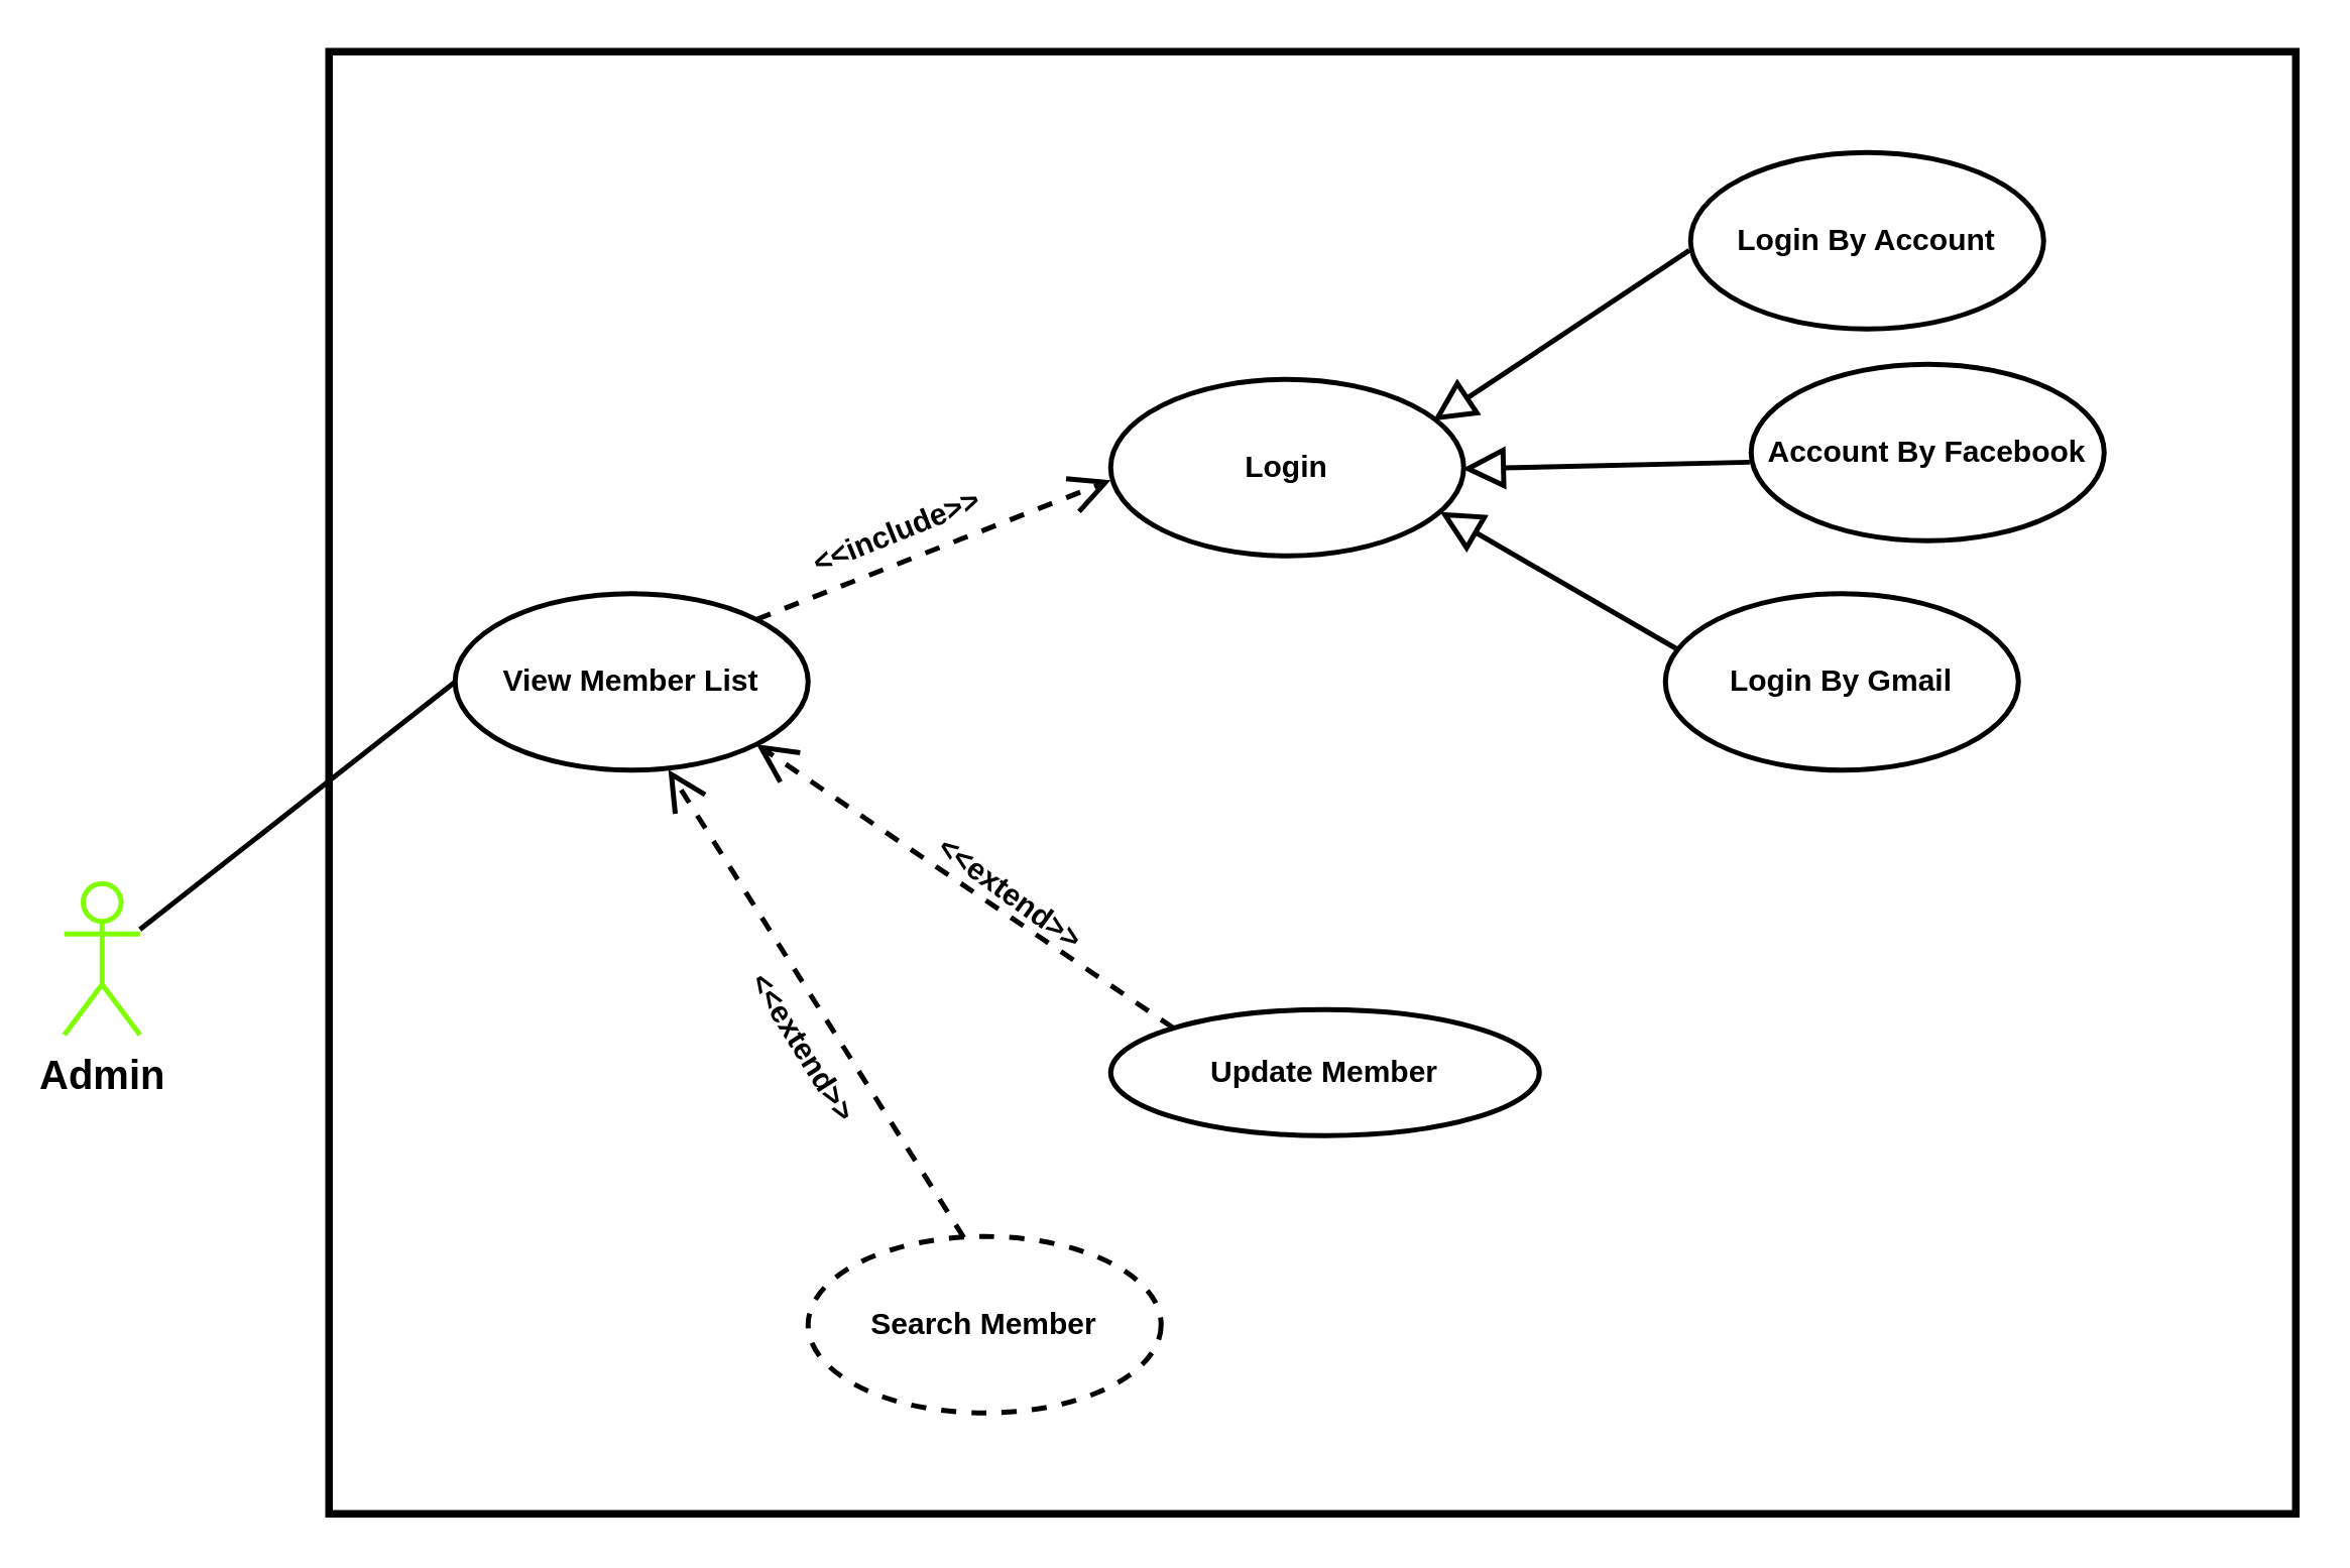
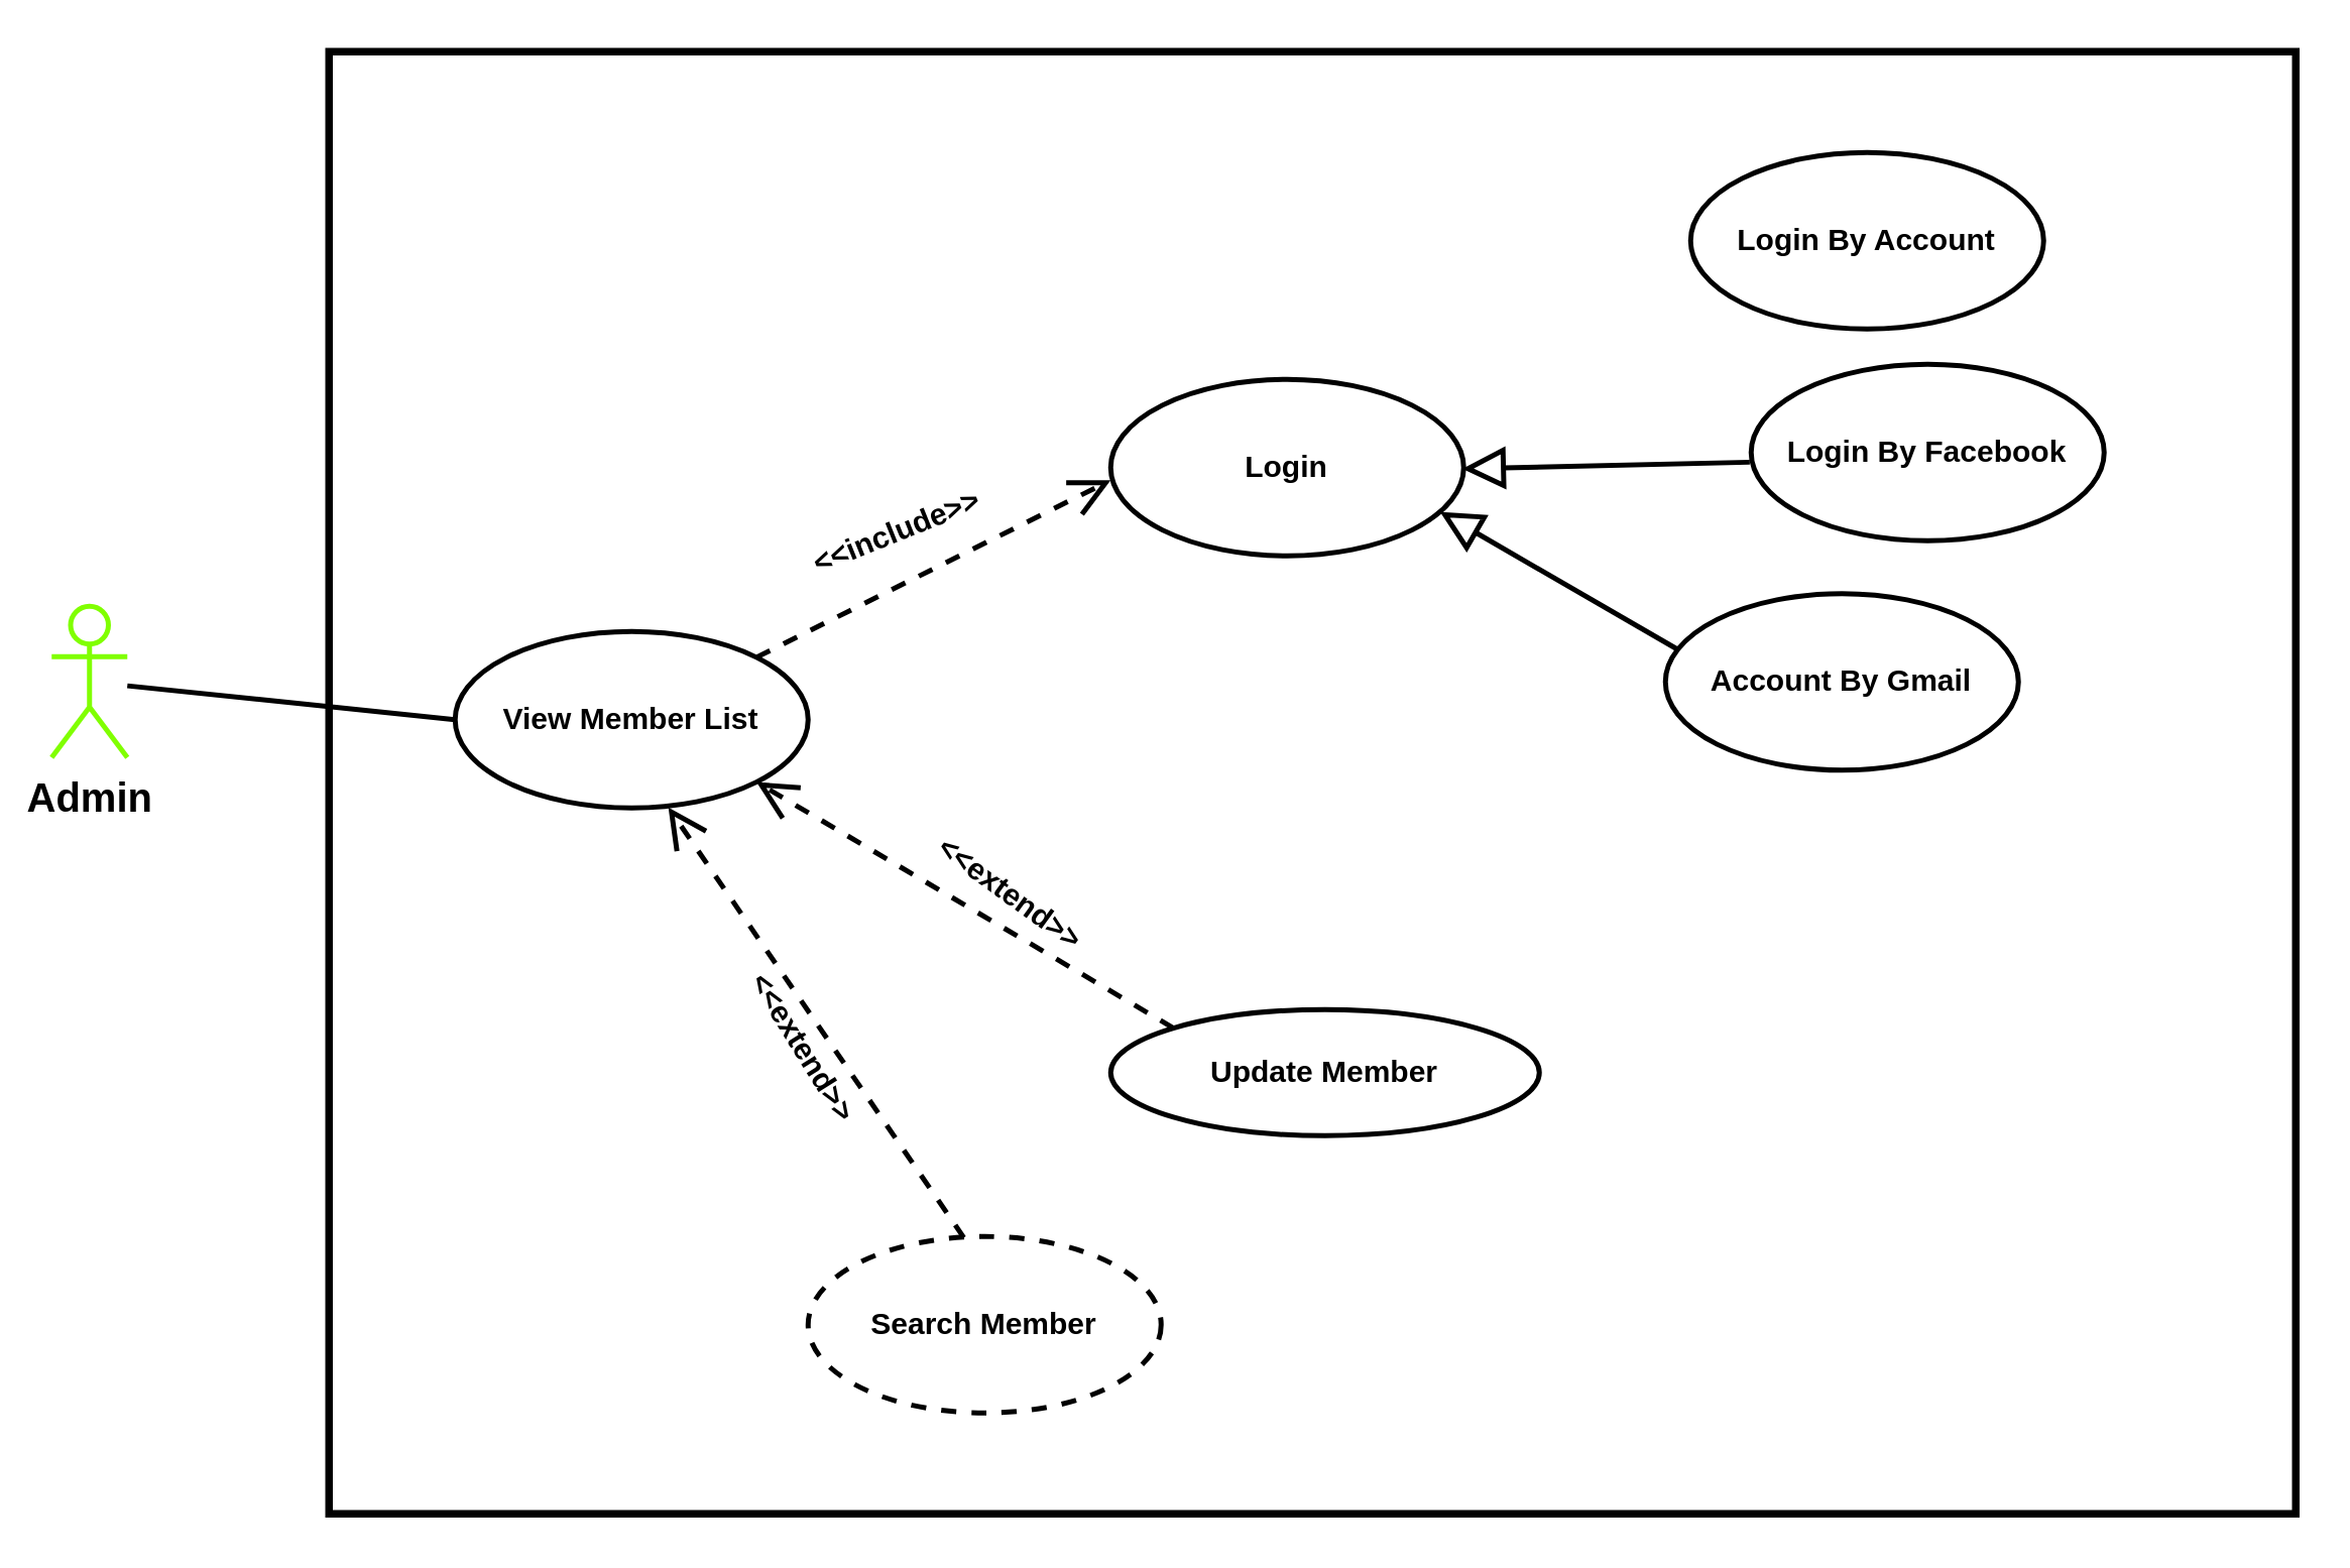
  <mxCell id="0" />
  <mxCell id="1" parent="0" />
  <mxCell id="2" value="" style="whiteSpace=wrap;html=1;strokeWidth=3;" parent="1" vertex="1"><mxGeometry x="130" y="20" width="780" height="580" as="geometry" /></mxCell>
  <mxCell id="3" style="rounded=0;orthogonalLoop=1;jettySize=auto;html=1;entryX=0;entryY=0.5;entryDx=0;entryDy=0;endArrow=none;endFill=0;strokeWidth=2;" parent="1" source="4" target="5" edge="1"><mxGeometry relative="1" as="geometry"><mxPoint x="170" y="270" as="targetPoint" /></mxGeometry></mxCell>
- <mxCell id="4" value="&lt;font style=&quot;font-size: 16px&quot;&gt;&lt;b&gt;Admin&lt;/b&gt;&lt;/font&gt;" style="shape=umlActor;verticalLabelPosition=bottom;verticalAlign=top;html=1;strokeWidth=2;strokeColor=#80FF00;" parent="1" vertex="1"><mxGeometry x="25" y="350" width="30" height="60" as="geometry" /></mxCell>
- <mxCell id="5" value="&lt;b&gt;View Member List&lt;/b&gt;" style="ellipse;whiteSpace=wrap;html=1;strokeWidth=2;" parent="1" vertex="1"><mxGeometry x="180" y="235" width="140" height="70" as="geometry" /></mxCell>
+ <mxCell id="4" value="&lt;font style=&quot;font-size: 16px&quot;&gt;&lt;b&gt;Admin&lt;/b&gt;&lt;/font&gt;" style="shape=umlActor;verticalLabelPosition=bottom;verticalAlign=top;html=1;strokeWidth=2;strokeColor=#80FF00;" parent="1" vertex="1"><mxGeometry x="20" y="240" width="30" height="60" as="geometry" /></mxCell>
+ <mxCell id="5" value="&lt;b&gt;View Member List&lt;/b&gt;" style="ellipse;whiteSpace=wrap;html=1;strokeWidth=2;" parent="1" vertex="1"><mxGeometry x="180" y="250" width="140" height="70" as="geometry" /></mxCell>
  <mxCell id="6" value="" style="group;strokeWidth=2;" parent="1" vertex="1" connectable="0"><mxGeometry x="370" y="140" width="210" height="80" as="geometry" /></mxCell>
  <mxCell id="7" value="" style="endArrow=open;dashed=1;endFill=0;endSize=12;html=1;exitX=1;exitY=0;exitDx=0;exitDy=0;strokeWidth=2;" parent="6" source="5" edge="1"><mxGeometry width="160" relative="1" as="geometry"><mxPoint y="20" as="sourcePoint" /><mxPoint x="70" y="50" as="targetPoint" /></mxGeometry></mxCell>
  <mxCell id="8" value="&lt;b&gt;Login&lt;/b&gt;" style="ellipse;whiteSpace=wrap;html=1;strokeColor=#000000;strokeWidth=2;" parent="6" vertex="1"><mxGeometry x="70" y="10" width="140" height="70" as="geometry" /></mxCell>
  <mxCell id="9" value="&lt;b&gt;&amp;lt;&amp;lt;include&amp;gt;&amp;gt;&lt;/b&gt;" style="text;html=1;align=center;verticalAlign=middle;resizable=0;points=[];autosize=1;rotation=-22;strokeWidth=2;" parent="1" vertex="1"><mxGeometry x="310" y="201" width="90" height="20" as="geometry" /></mxCell>
  <mxCell id="10" value="&lt;b&gt;Update Member&lt;/b&gt;" style="ellipse;whiteSpace=wrap;html=1;strokeColor=#000000;strokeWidth=2;" parent="1" vertex="1"><mxGeometry x="440" y="400" width="170" height="50" as="geometry" /></mxCell>
  <mxCell id="11" value="" style="group;strokeWidth=2;rotation=36;fontStyle=1" parent="1" vertex="1" connectable="0"><mxGeometry x="330" y="340" width="160" height="28" as="geometry" /></mxCell>
  <mxCell id="12" value="&lt;b&gt;&amp;lt;&amp;lt;extend&amp;gt;&amp;gt;&lt;/b&gt;" style="text;html=1;align=center;verticalAlign=middle;resizable=0;points=[];autosize=1;strokeWidth=2;rotation=36;" parent="11" vertex="1"><mxGeometry x="30" y="4" width="80" height="20" as="geometry" /></mxCell>
  <mxCell id="13" value="" style="endArrow=open;dashed=1;endFill=0;endSize=12;html=1;entryX=1;entryY=1;entryDx=0;entryDy=0;exitX=0;exitY=0;exitDx=0;exitDy=0;strokeWidth=2;" parent="1" source="10" target="5" edge="1"><mxGeometry width="160" relative="1" as="geometry"><mxPoint x="270" y="400" as="sourcePoint" /><mxPoint x="430" y="400" as="targetPoint" /></mxGeometry></mxCell>
  <mxCell id="14" value="&lt;b&gt;Search Member&lt;/b&gt;" style="ellipse;whiteSpace=wrap;html=1;strokeColor=#000000;strokeWidth=2;dashed=1;" parent="1" vertex="1"><mxGeometry x="320" y="490" width="140" height="70" as="geometry" /></mxCell>
  <mxCell id="15" value="" style="endArrow=open;dashed=1;endFill=0;endSize=12;html=1;exitX=0.441;exitY=0.006;exitDx=0;exitDy=0;exitPerimeter=0;entryX=0.604;entryY=0.997;entryDx=0;entryDy=0;strokeWidth=2;entryPerimeter=0;" parent="1" source="14" target="5" edge="1"><mxGeometry width="160" relative="1" as="geometry"><mxPoint x="460.503" y="430.251" as="sourcePoint" /><mxPoint x="250" y="300" as="targetPoint" /></mxGeometry></mxCell>
  <mxCell id="16" value="" style="group;strokeWidth=2;rotation=55;" parent="1" vertex="1" connectable="0"><mxGeometry x="230" y="396" width="160" height="31" as="geometry" /></mxCell>
  <mxCell id="17" value="&lt;b&gt;&amp;lt;&amp;lt;extend&amp;gt;&amp;gt;&lt;/b&gt;" style="text;html=1;align=center;verticalAlign=middle;resizable=0;points=[];autosize=1;strokeWidth=2;rotation=58;" parent="16" vertex="1"><mxGeometry x="48" y="9" width="80" height="20" as="geometry" /></mxCell>
  <mxCell id="18" value="" style="endArrow=block;endFill=0;endSize=12;html=1;entryX=0.968;entryY=0.321;entryDx=0;entryDy=0;entryPerimeter=0;exitX=-0.004;exitY=0.555;exitDx=0;exitDy=0;exitPerimeter=0;strokeWidth=2;" parent="1" source="20" edge="1"><mxGeometry width="160" relative="1" as="geometry"><mxPoint x="644" y="113" as="sourcePoint" /><mxPoint x="579.52" y="185.47" as="targetPoint" /></mxGeometry></mxCell>
  <mxCell id="19" value="" style="group;strokeWidth=2;" parent="1" vertex="1" connectable="0"><mxGeometry x="614" y="134" width="210" height="80" as="geometry" /></mxCell>
- <mxCell id="20" value="&lt;b&gt;Account By Facebook&lt;/b&gt;" style="ellipse;whiteSpace=wrap;html=1;strokeColor=#000000;strokeWidth=2;" parent="19" vertex="1"><mxGeometry x="80" y="10" width="140" height="70" as="geometry" /></mxCell>
- <mxCell id="21" value="&lt;b&gt;Login By Gmail&lt;/b&gt;" style="ellipse;whiteSpace=wrap;html=1;strokeColor=#000000;strokeWidth=2;" parent="1" vertex="1"><mxGeometry x="660" y="235" width="140" height="70" as="geometry" /></mxCell>
+ <mxCell id="20" value="&lt;b&gt;Login By Facebook&lt;/b&gt;" style="ellipse;whiteSpace=wrap;html=1;strokeColor=#000000;strokeWidth=2;" parent="19" vertex="1"><mxGeometry x="80" y="10" width="140" height="70" as="geometry" /></mxCell>
+ <mxCell id="21" value="&lt;b&gt;Account By Gmail&lt;/b&gt;" style="ellipse;whiteSpace=wrap;html=1;strokeColor=#000000;strokeWidth=2;" parent="1" vertex="1"><mxGeometry x="660" y="235" width="140" height="70" as="geometry" /></mxCell>
  <mxCell id="22" value="" style="endArrow=block;endFill=0;endSize=12;html=1;entryX=0.933;entryY=0.751;entryDx=0;entryDy=0;entryPerimeter=0;exitX=0.032;exitY=0.313;exitDx=0;exitDy=0;exitPerimeter=0;strokeWidth=2;" parent="1" source="21" target="8" edge="1"><mxGeometry width="160" relative="1" as="geometry"><mxPoint x="719.826" y="93.662" as="sourcePoint" /><mxPoint x="588.04" y="187.02" as="targetPoint" /></mxGeometry></mxCell>
- <mxCell id="23" value="" style="endArrow=block;endFill=0;endSize=12;html=1;entryX=0.913;entryY=0.235;entryDx=0;entryDy=0;entryPerimeter=0;exitX=-0.004;exitY=0.555;exitDx=0;exitDy=0;exitPerimeter=0;strokeWidth=2;" parent="1" source="25" target="8" edge="1"><mxGeometry width="160" relative="1" as="geometry"><mxPoint x="620" y="19" as="sourcePoint" /><mxPoint x="555.52" y="91.47" as="targetPoint" /></mxGeometry></mxCell>
  <mxCell id="24" value="" style="group;strokeWidth=2;" parent="1" vertex="1" connectable="0"><mxGeometry x="590" y="50" width="210" height="80" as="geometry" /></mxCell>
  <mxCell id="25" value="&lt;b&gt;Login By Account&lt;/b&gt;" style="ellipse;whiteSpace=wrap;html=1;strokeColor=#000000;strokeWidth=2;" parent="24" vertex="1"><mxGeometry x="80" y="10" width="140" height="70" as="geometry" /></mxCell>
